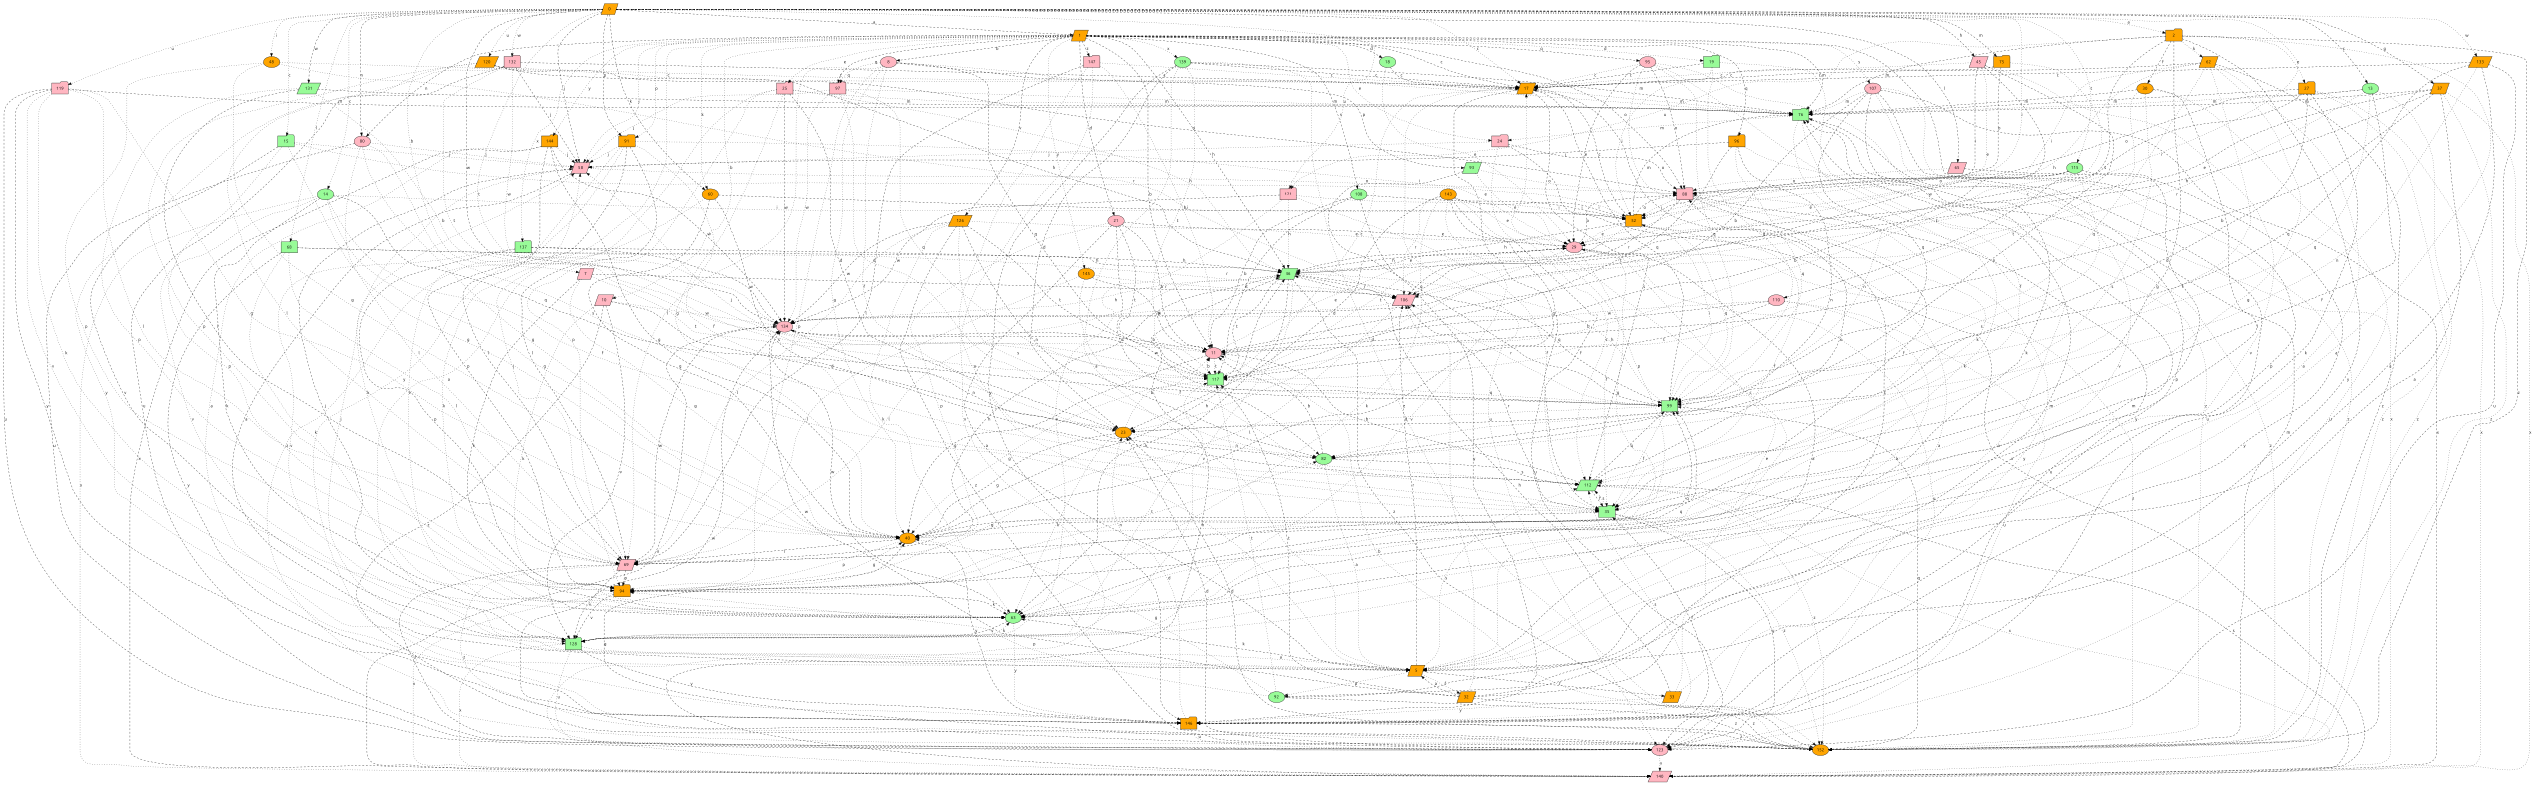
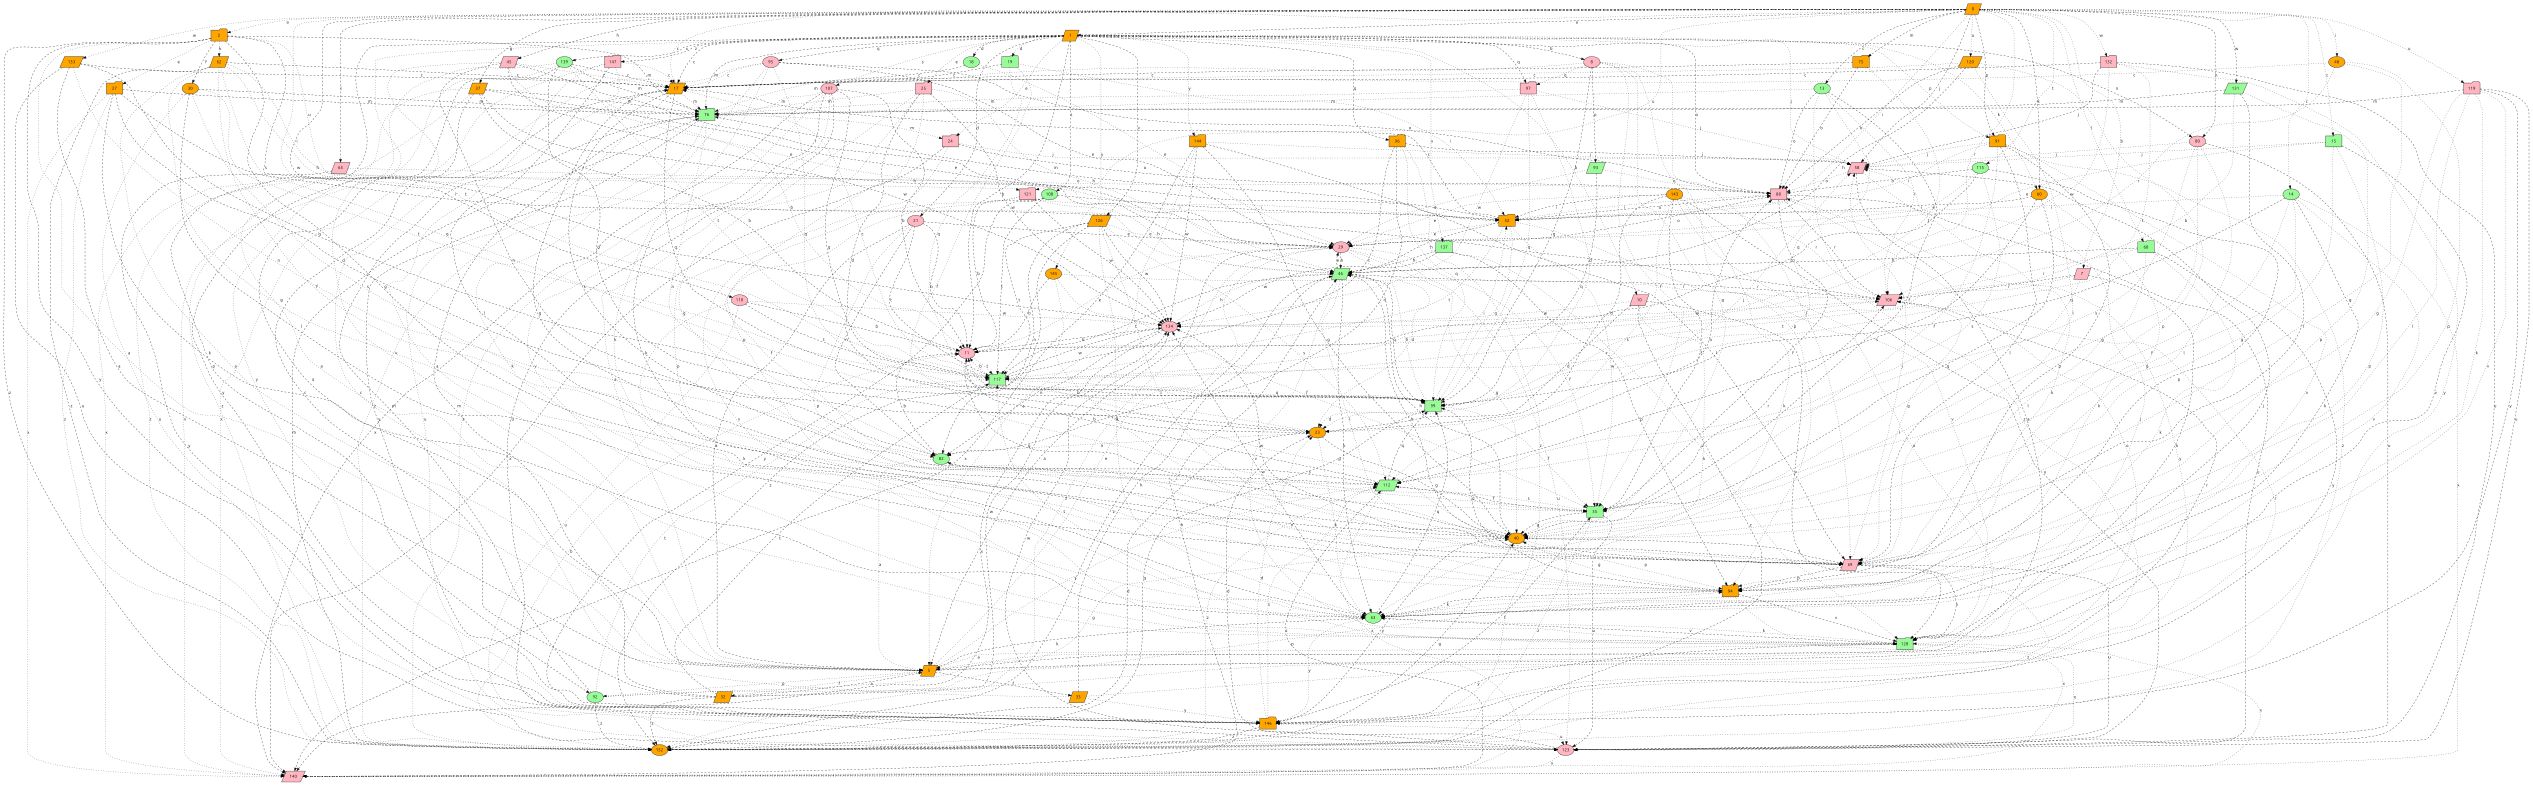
  strict digraph {
    fontname=Ubuntu
    node [fillcolor=orange fontname=Ubuntu shape=ellipse style=filled]
    edge [fontname=Ubuntu style=dotted]
    0 [shape=parallelogram]
    1 [shape=parallelogram]
    2 [shape=folder]
    7 [fillcolor=lightpink shape=parallelogram]
    13 [fillcolor=palegreen]
    14 [fillcolor=palegreen]
    15 [fillcolor=palegreen shape=folder]
    17 [shape=parallelogram]
    37 [shape=parallelogram]
    45 [fillcolor=lightpink shape=parallelogram]
    48
    52 [shape=folder]
    58 [fillcolor=lightpink shape=parallelogram]
    60
    65 [fillcolor=lightpink shape=parallelogram]
    68 [fillcolor=palegreen shape=folder]
    75 [shape=folder]
    80 [fillcolor=lightpink]
    91 [shape=folder]
    106 [fillcolor=lightpink shape=parallelogram]
    115 [fillcolor=palegreen]
    117 [fillcolor=palegreen shape=folder]
    119 [fillcolor=lightpink shape=folder]
    120 [shape=parallelogram]
    121 [fillcolor=lightpink shape=folder]
    131 [fillcolor=palegreen shape=parallelogram]
    132 [fillcolor=lightpink shape=folder]
    133 [shape=parallelogram]
    134 [fillcolor=lightpink]
    8 [fillcolor=lightpink]
    10 [fillcolor=lightpink shape=parallelogram]
    11 [fillcolor=lightpink]
    18 [fillcolor=palegreen]
    19 [fillcolor=palegreen shape=folder]
    21 [fillcolor=lightpink]
    24 [fillcolor=lightpink shape=folder]
    25 [fillcolor=lightpink shape=folder]
    46 [fillcolor=palegreen shape=parallelogram]
    76 [fillcolor=palegreen shape=folder]
    88 [fillcolor=lightpink shape=folder]
    92 [fillcolor=palegreen]
    95 [fillcolor=lightpink]
    96 [shape=folder]
    97 [fillcolor=lightpink shape=folder]
    107 [fillcolor=lightpink]
    108 [fillcolor=palegreen]
    126 [shape=parallelogram]
    137 [fillcolor=palegreen shape=folder]
    139 [fillcolor=palegreen]
    144 [shape=folder]
    145
    146 [shape=folder]
    147 [fillcolor=lightpink shape=folder]
    5 [shape=parallelogram]
    27 [shape=folder]
    30
    40
    62 [shape=parallelogram]
    110 [fillcolor=lightpink]
    152
    63 [fillcolor=palegreen]
    35 [fillcolor=palegreen shape=folder]
    99 [fillcolor=palegreen shape=folder]
    128 [fillcolor=palegreen shape=folder]
    140 [fillcolor=lightpink shape=parallelogram]
    29 [fillcolor=lightpink]
    94 [shape=folder]
    112 [fillcolor=palegreen shape=parallelogram]
    123 [fillcolor=lightpink]
    82 [fillcolor=palegreen]
    69 [fillcolor=lightpink shape=parallelogram]
    143
    23
    93 [fillcolor=palegreen shape=parallelogram]
    32 [shape=parallelogram]
    33 [shape=parallelogram]
    0 -> 1 [label=a style=dashed]
    0 -> 2 [label=a]
    0 -> 7 [label=b]
    0 -> 13 [label=c style=dashed]
    0 -> 14 [label=c]
    0 -> 15 [label=c]
    0 -> 17 [label=c]
    0 -> 37 [label=g style=dashed]
    0 -> 45 [label=h style=dashed]
    0 -> 48 [label=i]
    0 -> 52 [label=i]
    0 -> 58 [label=j style=dashed]
    0 -> 60 [label=k style=dashed]
    0 -> 65 [label=l style=dashed]
    0 -> 68 [label=l]
    0 -> 75 [label=m style=dashed]
    0 -> 80 [label=n style=dashed]
    0 -> 91 [label=p style=dashed]
    0 -> 106 [label=r]
    0 -> 115 [label=t]
    0 -> 117 [label=t]
    0 -> 119 [label=u]
    0 -> 120 [label=u]
    0 -> 121 [label=u]
    0 -> 131 [label=w style=dashed]
    0 -> 132 [label=w]
    0 -> 133 [label=w]
    0 -> 134 [label=w style=dashed]
    1 -> 17 [label=c style=dashed]
    1 -> 58 [label=j]
    1 -> 60 [label=k]
    1 -> 80 [label=n style=dashed]
    1 -> 91 [label=p]
    1 -> 8 [label=b style=dashed]
    1 -> 10 [label=b]
    1 -> 11 [label=b style=dashed]
    1 -> 18 [label=d style=dashed]
    1 -> 19 [label=d]
    1 -> 21 [label=d style=dashed]
    1 -> 24 [label=e]
    1 -> 25 [label=e]
-   1 -> 46 [label=h style=dashed]
    1 -> 76 [label=m style=dashed]
    1 -> 88 [label=o style=dashed]
    1 -> 92 [label=p style=dashed]
    1 -> 95 [label=q style=dashed]
    1 -> 96 [label=q style=dashed]
    1 -> 97 [label=q style=dashed]
    1 -> 107 [label=s]
    1 -> 108 [label=s style=dashed]
    1 -> 126 [label=v style=dashed]
    1 -> 137 [label=x]
-   1 -> 139 [label=x]
+   1 -> 139 [label=x style=dashed]
    1 -> 144 [label=y]
    1 -> 145 [label=y]
    1 -> 146 [label=y]
    1 -> 147 [label=z style=dashed]
    2 -> 121 [label=u]
    2 -> 76 [label=m style=dashed]
    2 -> 146 [label=y style=dashed]
    2 -> 5 [label=a]
    2 -> 27 [label=e]
    2 -> 30 [label=f style=dashed]
    2 -> 40 [label=g style=dashed]
    2 -> 62 [label=k]
    2 -> 110 [label=s style=dashed]
    2 -> 152 [label=z style=dashed]
    7 -> 106 [label=r style=dashed]
    7 -> 117 [label=t]
    7 -> 40 [label=g]
    7 -> 63 [label=k style=dashed]
    13 -> 106 [label=r]
    13 -> 76 [label=m]
    13 -> 88 [label=o style=dashed]
    13 -> 152 [label=z]
    13 -> 35 [label=f style=dashed]
    13 -> 99 [label=q]
    14 -> 52 [label=i]
    14 -> 40 [label=g]
    14 -> 63 [label=k style=dashed]
    14 -> 35 [label=f]
    14 -> 99 [label=q style=dashed]
    14 -> 128 [label=v]
    14 -> 140 [label=x]
    15 -> 58 [label=j]
    15 -> 40 [label=g]
    15 -> 128 [label=v style=dashed]
    15 -> 29 [label=e]
    15 -> 94 [label=p]
    17 -> 76 [label=m]
    17 -> 40 [label=g style=dashed]
    17 -> 99 [label=q style=dashed]
    17 -> 112 [label=s style=dashed]
    17 -> 123 [label=u]
    37 -> 11 [label=b style=dashed]
    37 -> 46 [label=h style=dashed]
    37 -> 76 [label=m style=dashed]
    37 -> 5 [label=a style=dashed]
    37 -> 152 [label=z]
    37 -> 140 [label=x]
    37 -> 29 [label=e style=dashed]
    45 -> 17 [label=c]
    45 -> 52 [label=i style=dashed]
    45 -> 134 [label=w style=dashed]
    45 -> 128 [label=v]
    45 -> 29 [label=e]
    45 -> 82 [label=n style=dashed]
    48 -> 17 [label=c]
    48 -> 106 [label=r]
    48 -> 40 [label=g]
    48 -> 94 [label=p]
    52 -> 17 [label=c style=dashed]
    52 -> 117 [label=t]
    52 -> 46 [label=h style=dashed]
    52 -> 76 [label=m style=dashed]
    52 -> 88 [label=o style=dashed]
    52 -> 5 [label=a]
-   52 -> 35 [label=f]
+   52 -> 35 [label=w]
    52 -> 99 [label=q]
    52 -> 29 [label=e]
    58 -> 88 [label=o]
    58 -> 5 [label=a style=dashed]
    58 -> 63 [label=k]
    60 -> 52 [label=i style=dashed]
    60 -> 40 [label=g style=dashed]
    60 -> 63 [label=k]
    60 -> 112 [label=s style=dashed]
    65 -> 88 [label=o]
    65 -> 146 [label=y style=dashed]
    68 -> 106 [label=r]
    68 -> 46 [label=h style=dashed]
    68 -> 146 [label=y style=dashed]
    68 -> 63 [label=k]
    68 -> 69 [label=l]
    75 -> 17 [label=c style=dashed]
    75 -> 117 [label=t]
    75 -> 88 [label=o style=dashed]
    80 -> 58 [label=j]
    80 -> 40 [label=g]
    80 -> 112 [label=s]
    80 -> 123 [label=u style=dashed]
    80 -> 69 [label=l]
    91 -> 52 [label=i]
    91 -> 58 [label=j]
    91 -> 152 [label=z]
    91 -> 35 [label=f]
    91 -> 128 [label=v]
    91 -> 94 [label=p style=dashed]
    91 -> 69 [label=l style=dashed]
    106 -> 134 [label=w]
    106 -> 69 [label=l]
    115 -> 11 [label=b style=dashed]
    115 -> 88 [label=o style=dashed]
    115 -> 29 [label=e]
    115 -> 94 [label=p style=dashed]
    115 -> 112 [label=s]
    117 -> 17 [label=c]
    117 -> 134 [label=w style=dashed]
    117 -> 11 [label=b]
    117 -> 40 [label=g]
    117 -> 99 [label=q]
    119 -> 76 [label=m style=dashed]
    119 -> 146 [label=y style=dashed]
    119 -> 40 [label=g]
    119 -> 63 [label=k]
    119 -> 128 [label=v]
    119 -> 123 [label=u style=dashed]
    119 -> 69 [label=l]
    120 -> 17 [label=c]
    120 -> 46 [label=h style=dashed]
    120 -> 88 [label=o style=dashed]
    120 -> 94 [label=p]
    120 -> 69 [label=l]
    121 -> 52 [label=i]
    121 -> 134 [label=w style=dashed]
    121 -> 46 [label=h]
    121 -> 35 [label=f]
    121 -> 128 [label=v]
    131 -> 11 [label=b]
    131 -> 76 [label=m style=dashed]
    131 -> 94 [label=p]
    131 -> 69 [label=l style=dashed]
    132 -> 17 [label=c style=dashed]
    132 -> 58 [label=j style=dashed]
    132 -> 117 [label=t]
    132 -> 134 [label=w]
    132 -> 146 [label=y]
    132 -> 123 [label=u style=dashed]
    133 -> 17 [label=c style=dashed]
    133 -> 5 [label=a style=dashed]
    133 -> 99 [label=q style=dashed]
    133 -> 123 [label=u style=dashed]
    133 -> 82 [label=n]
    134 -> 11 [label=b style=dashed]
    134 -> 46 [label=h]
    134 -> 140 [label=x style=dashed]
    134 -> 82 [label=n style=dashed]
    8 -> 76 [label=m]
    8 -> 97 [label=q]
    8 -> 40 [label=g]
    8 -> 35 [label=f]
    8 -> 99 [label=q style=dashed]
    8 -> 94 [label=p]
    8 -> 69 [label=l]
    8 -> 93 [label=p style=dashed]
    10 -> 134 [label=w]
    10 -> 152 [label=z style=dashed]
    10 -> 63 [label=k]
    10 -> 128 [label=v style=dashed]
    10 -> 23 [label=d style=dashed]
    11 -> 117 [label=t]
    11 -> 40 [label=g style=dashed]
    11 -> 29 [label=e]
    18 -> 17 [label=c style=dashed]
    18 -> 29 [label=e]
    19 -> 17 [label=c style=dashed]
    19 -> 52 [label=i]
    19 -> 35 [label=f]
    19 -> 99 [label=q]
    21 -> 117 [label=t style=dashed]
    21 -> 11 [label=b style=dashed]
    21 -> 5 [label=a style=dashed]
    21 -> 29 [label=e style=dashed]
    21 -> 94 [label=p]
    21 -> 82 [label=n style=dashed]
    24 -> 58 [label=j]
    24 -> 88 [label=o style=dashed]
    24 -> 140 [label=x style=dashed]
    24 -> 94 [label=p]
    25 -> 134 [label=w style=dashed]
    25 -> 46 [label=h]
    25 -> 76 [label=m]
    25 -> 5 [label=a]
    25 -> 40 [label=g]
    25 -> 94 [label=p]
    25 -> 23 [label=d style=dashed]
    46 -> 106 [label=r style=dashed]
    46 -> 117 [label=t style=dashed]
    46 -> 152 [label=z style=dashed]
    46 -> 63 [label=k style=dashed]
    46 -> 99 [label=q style=dashed]
    46 -> 128 [label=v]
    46 -> 29 [label=e style=dashed]
    46 -> 69 [label=l]
    76 -> 24 [label=m]
    76 -> 146 [label=y style=dashed]
    76 -> 63 [label=k]
    76 -> 82 [label=n]
    88 -> 52 [label=i]
    88 -> 106 [label=r style=dashed]
    88 -> 146 [label=y]
    88 -> 35 [label=f style=dashed]
    88 -> 123 [label=u style=dashed]
    92 -> 117 [label=t]
    92 -> 76 [label=m style=dashed]
    92 -> 40 [label=g]
    92 -> 152 [label=z style=dashed]
    92 -> 94 [label=p]
    95 -> 17 [label=c]
    95 -> 88 [label=o style=dashed]
    95 -> 152 [label=z]
    95 -> 63 [label=k]
    95 -> 99 [label=q]
    95 -> 140 [label=x]
    95 -> 29 [label=e style=dashed]
    96 -> 58 [label=j style=dashed]
    96 -> 117 [label=t style=dashed]
    96 -> 152 [label=z]
    96 -> 99 [label=q]
    96 -> 82 [label=n style=dashed]
    97 -> 58 [label=j]
    97 -> 134 [label=w]
    97 -> 76 [label=m]
    97 -> 99 [label=q]
    97 -> 23 [label=d]
    107 -> 11 [label=b style=dashed]
    107 -> 76 [label=m]
    107 -> 152 [label=z]
    107 -> 63 [label=k style=dashed]
    107 -> 99 [label=q style=dashed]
    107 -> 128 [label=v]
    107 -> 140 [label=x style=dashed]
    107 -> 123 [label=u style=dashed]
    108 -> 52 [label=i style=dashed]
    108 -> 117 [label=t style=dashed]
    108 -> 11 [label=b style=dashed]
    108 -> 146 [label=y style=dashed]
    126 -> 117 [label=t style=dashed]
    126 -> 134 [label=w style=dashed]
    126 -> 152 [label=z style=dashed]
    126 -> 63 [label=k]
    126 -> 29 [label=e]
    126 -> 112 [label=s]
    126 -> 82 [label=n style=dashed]
    126 -> 69 [label=l]
    137 -> 134 [label=w style=dashed]
    137 -> 46 [label=h style=dashed]
    137 -> 128 [label=v]
    137 -> 94 [label=p style=dashed]
    139 -> 17 [label=c style=dashed]
    139 -> 117 [label=t]
    139 -> 76 [label=m style=dashed]
    139 -> 146 [label=y style=dashed]
    139 -> 5 [label=a]
    139 -> 152 [label=z]
    139 -> 23 [label=d style=dashed]
    144 -> 58 [label=j]
    144 -> 134 [label=w style=dashed]
    144 -> 5 [label=a]
    144 -> 40 [label=g style=dashed]
    144 -> 140 [label=x style=dashed]
    144 -> 69 [label=l style=dashed]
    145 -> 106 [label=r]
    145 -> 11 [label=b style=dashed]
    145 -> 35 [label=f]
    145 -> 69 [label=l]
    146 -> 152 [label=z style=dashed]
    146 -> 35 [label=f style=dashed]
    146 -> 112 [label=s]
    146 -> 123 [label=u]
    146 -> 23 [label=d]
    147 -> 17 [label=c]
    147 -> 11 [label=b]
    147 -> 5 [label=a]
    147 -> 140 [label=x]
    147 -> 69 [label=l style=dashed]
    5 -> 58 [label=j]
    5 -> 106 [label=r style=dashed]
    5 -> 92 [label=p]
    5 -> 63 [label=k style=dashed]
    5 -> 29 [label=e]
    5 -> 112 [label=s]
    5 -> 32 [label=f]
    5 -> 33 [label=f style=dashed]
    27 -> 106 [label=r style=dashed]
    27 -> 76 [label=m style=dashed]
    27 -> 152 [label=z]
    27 -> 63 [label=k style=dashed]
    27 -> 140 [label=x]
    27 -> 23 [label=d style=dashed]
    30 -> 117 [label=t]
    30 -> 76 [label=m style=dashed]
    30 -> 112 [label=s]
    30 -> 123 [label=u]
    30 -> 69 [label=l style=dashed]
    40 -> 46 [label=h style=dashed]
    40 -> 146 [label=y style=dashed]
    40 -> 94 [label=p]
    40 -> 69 [label=l style=dashed]
    62 -> 17 [label=c style=dashed]
    62 -> 52 [label=i]
    62 -> 46 [label=h]
    62 -> 5 [label=a]
    62 -> 40 [label=g]
    62 -> 152 [label=z style=dashed]
    62 -> 35 [label=f]
    62 -> 99 [label=q]
    110 -> 117 [label=t style=dashed]
    110 -> 134 [label=w]
    110 -> 11 [label=b style=dashed]
    110 -> 63 [label=k]
    110 -> 123 [label=u]
    152 -> 11 [label=b]
    152 -> 76 [label=m style=dashed]
    152 -> 40 [label=g style=dashed]
    152 -> 99 [label=q style=dashed]
    152 -> 23 [label=d style=dashed]
    63 -> 134 [label=w style=dashed]
    63 -> 146 [label=y]
    63 -> 99 [label=q style=dashed]
    63 -> 128 [label=v style=dashed]
    35 -> 106 [label=r style=dashed]
    35 -> 40 [label=g style=dashed]
    35 -> 152 [label=z]
    35 -> 112 [label=s]
    35 -> 123 [label=u style=dashed]
    99 -> 52 [label=i]
    99 -> 106 [label=r]
    99 -> 46 [label=h]
    99 -> 35 [label=f]
    99 -> 23 [label=d]
    128 -> 58 [label=j style=dashed]
    128 -> 117 [label=t]
    128 -> 146 [label=y style=dashed]
    128 -> 5 [label=a]
    128 -> 63 [label=k]
    128 -> 140 [label=x]
    128 -> 123 [label=u]
    140 -> 46 [label=h style=dashed]
    140 -> 112 [label=s style=dashed]
    29 -> 46 [label=h style=dashed]
    29 -> 88 [label=o style=dashed]
    29 -> 5 [label=a style=dashed]
    29 -> 40 [label=g]
    29 -> 152 [label=z]
    29 -> 35 [label=f]
    29 -> 123 [label=u]
    29 -> 23 [label=d]
    94 -> 40 [label=g]
    94 -> 63 [label=k style=dashed]
    94 -> 99 [label=q style=dashed]
    94 -> 128 [label=v style=dashed]
    94 -> 140 [label=x]
    94 -> 82 [label=n]
    112 -> 11 [label=b style=dashed]
    112 -> 88 [label=o style=dashed]
    112 -> 152 [label=z]
    112 -> 35 [label=f style=dashed]
    112 -> 99 [label=q style=dashed]
    112 -> 140 [label=x]
    123 -> 134 [label=w style=dashed]
    123 -> 140 [label=x]
    123 -> 23 [label=d style=dashed]
    82 -> 11 [label=b style=dashed]
    82 -> 5 [label=a]
    82 -> 112 [label=s style=dashed]
    69 -> 58 [label=j]
    69 -> 134 [label=w style=dashed]
    69 -> 46 [label=h style=dashed]
    69 -> 152 [label=z]
    69 -> 128 [label=v style=dashed]
    69 -> 94 [label=p style=dashed]
    69 -> 123 [label=u style=dashed]
    143 -> 52 [label=i style=dashed]
    143 -> 106 [label=r]
    143 -> 63 [label=k]
    143 -> 35 [label=f style=dashed]
    143 -> 128 [label=v]
    143 -> 29 [label=e]
    143 -> 112 [label=s]
    143 -> 123 [label=u style=dashed]
    143 -> 23 [label=d style=dashed]
    23 -> 58 [label=j]
    23 -> 11 [label=b]
    23 -> 40 [label=g style=dashed]
    23 -> 63 [label=k]
    23 -> 82 [label=n]
    93 -> 88 [label=o]
    93 -> 99 [label=q style=dashed]
    93 -> 29 [label=e]
    32 -> 17 [label=c style=dashed]
    32 -> 106 [label=r]
    32 -> 117 [label=t style=dashed]
    32 -> 134 [label=w style=dashed]
    32 -> 76 [label=m style=dashed]
    32 -> 5 [label=a style=dashed]
    32 -> 152 [label=z style=dashed]
    33 -> 17 [label=c]
    33 -> 46 [label=h style=dashed]
    33 -> 88 [label=o]
    33 -> 146 [label=y]
  }
